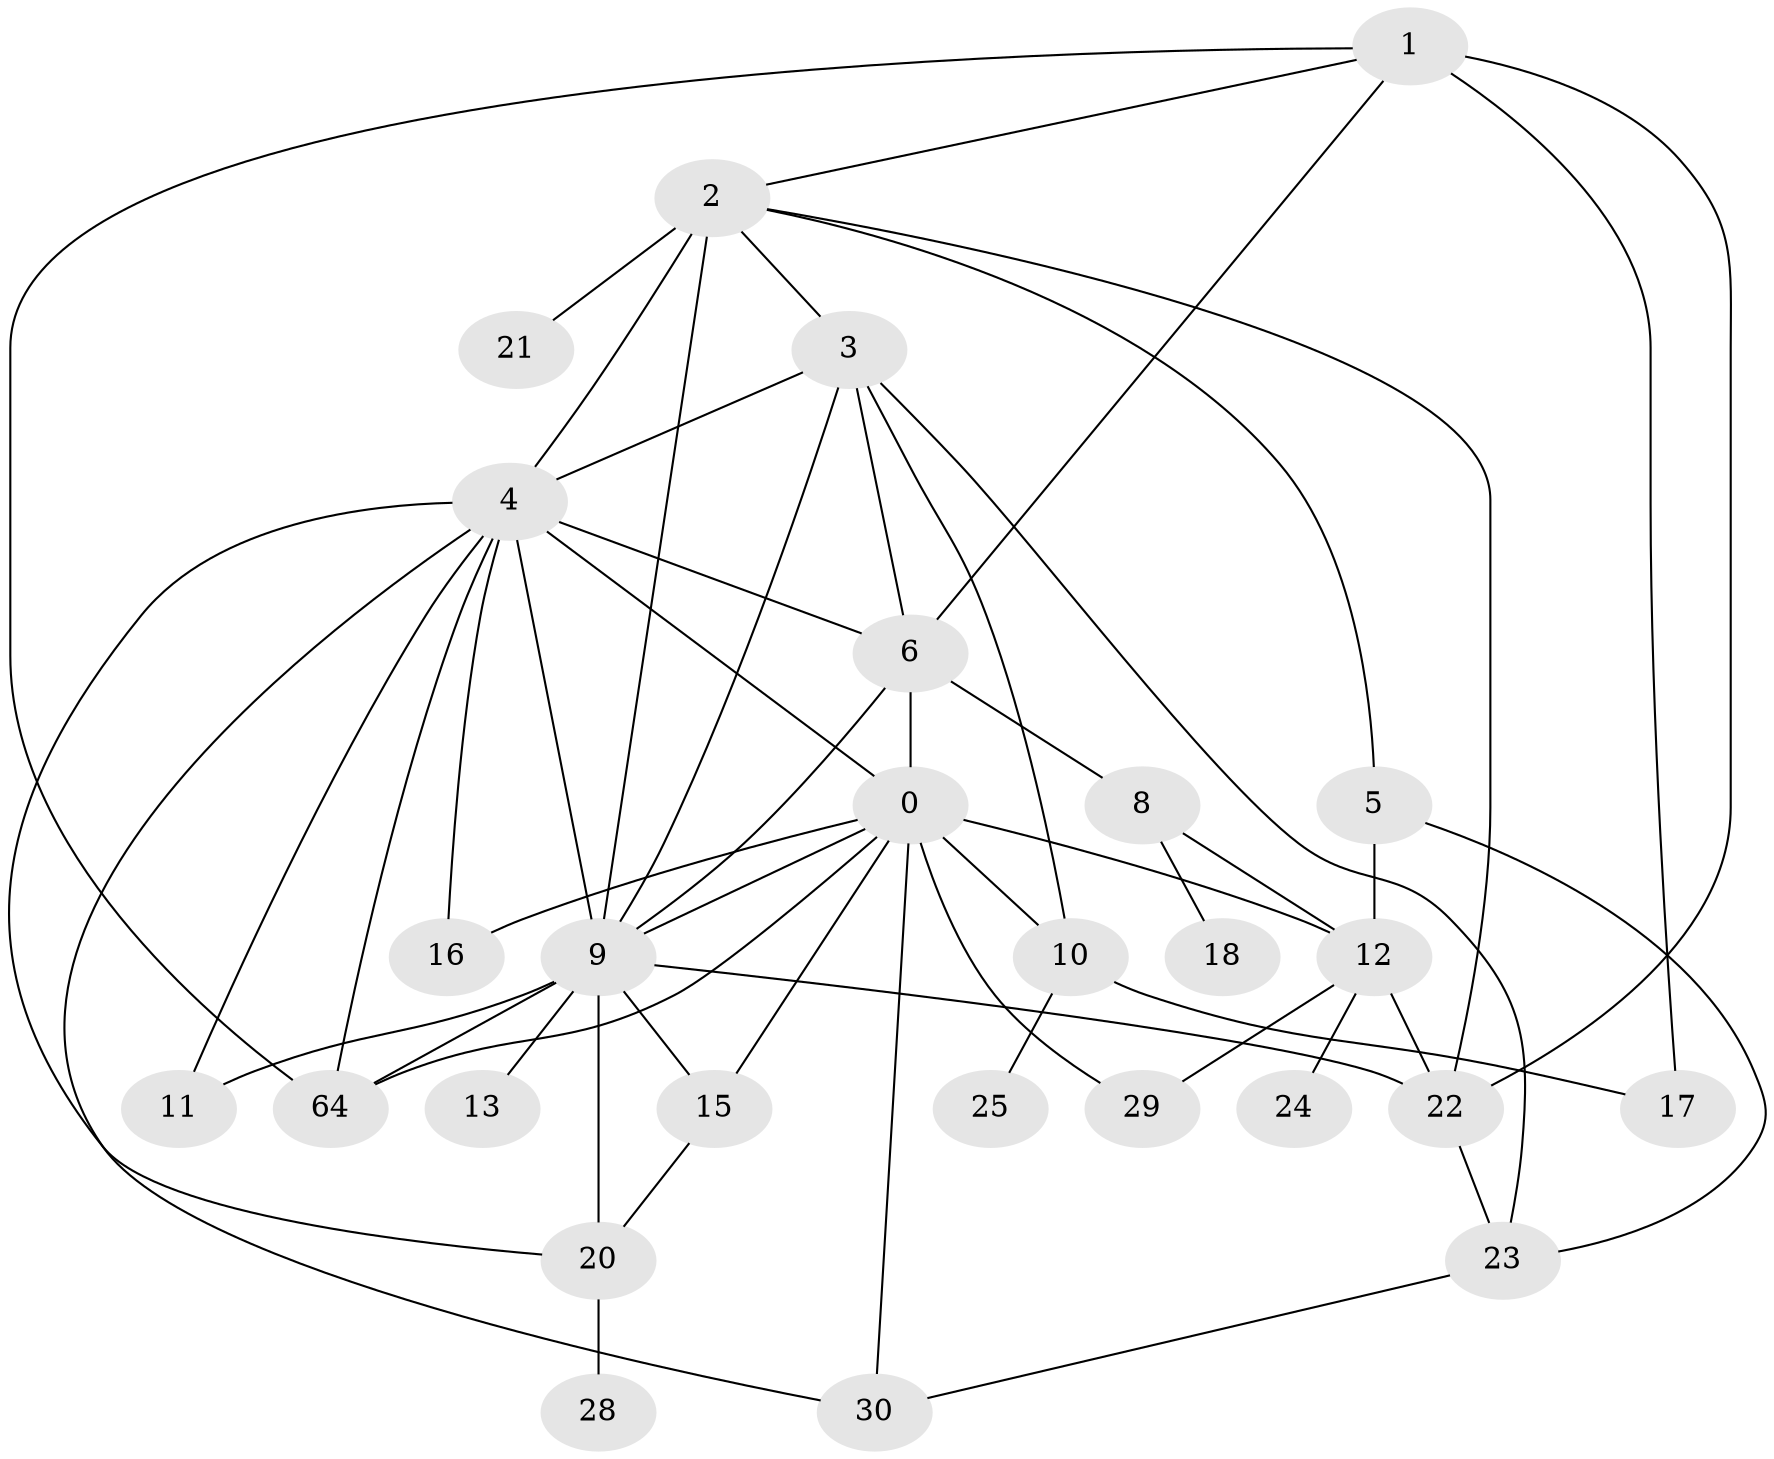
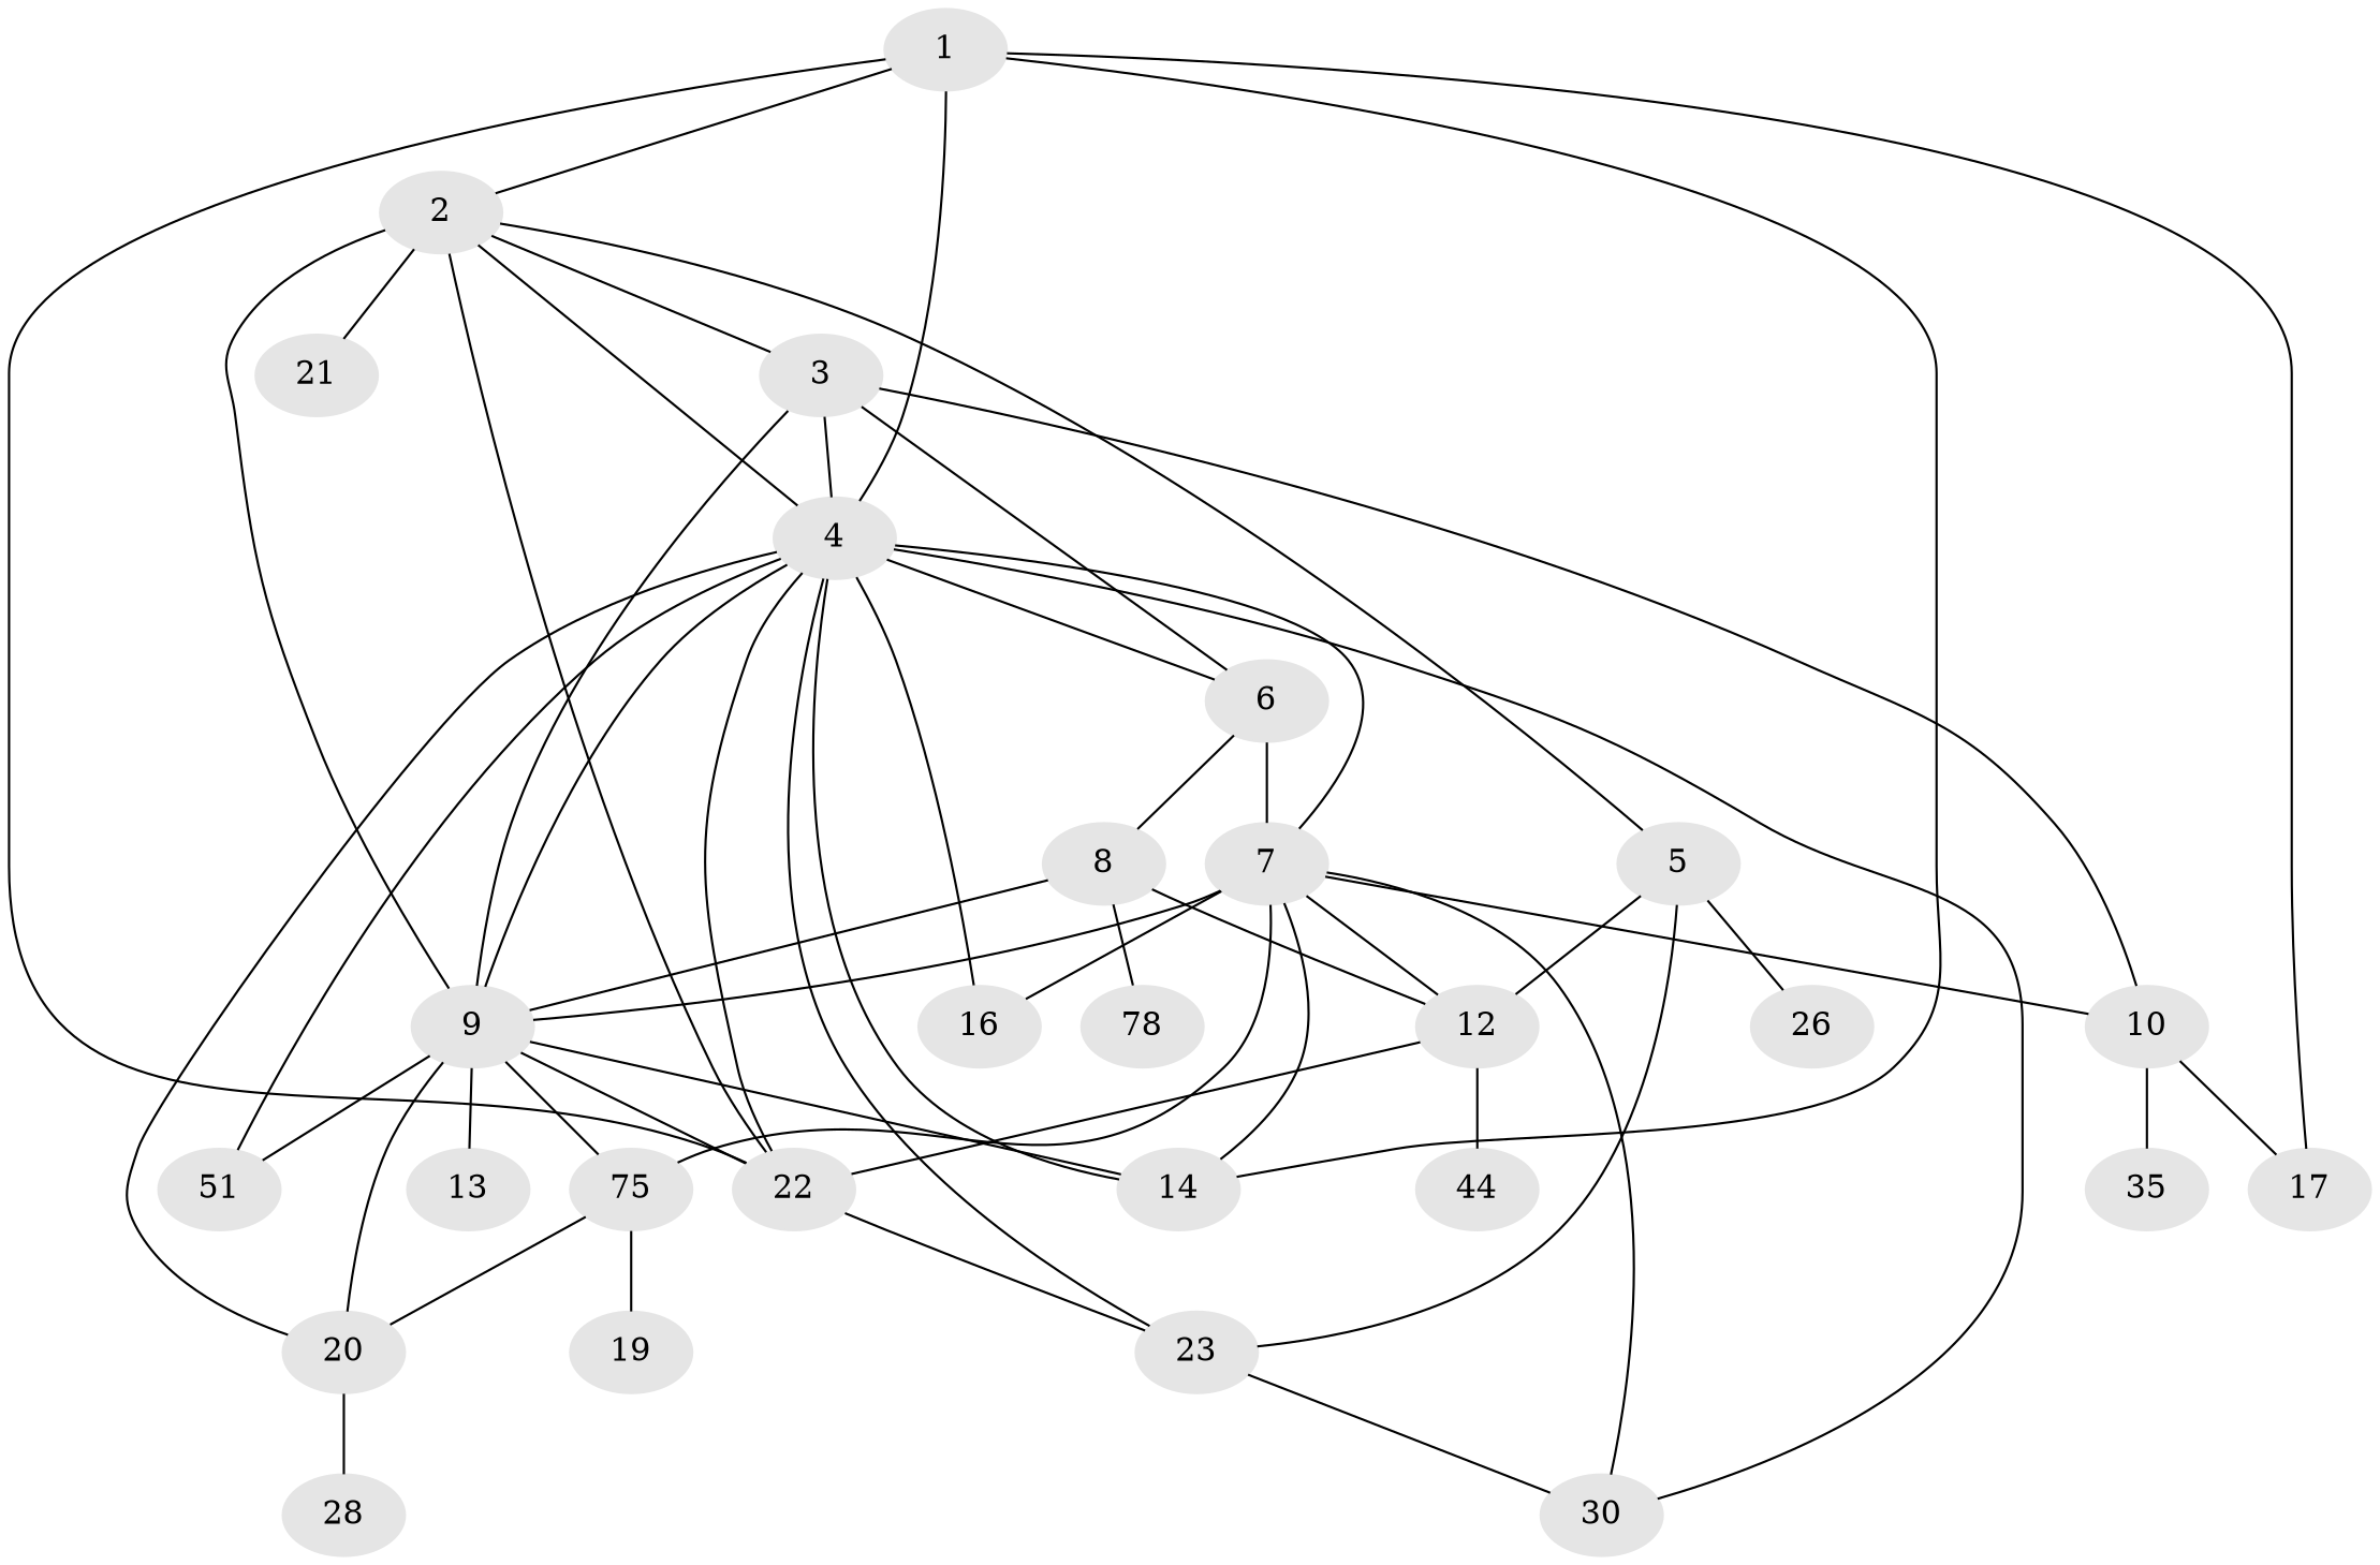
  graph {
    node [color=gray90 style=filled]
    edge [weight=1.0]
    1
    2
    4
-   14 [label=64]
+   14
    17
    22
    3
    5
    9
    21
    6
-   7 [label=0]
-   11
+   7
+   11 [label=51]
    16
    20
    23
    30
    10
    12
-   15
+   26
+   15 [label=75]
    13
    8
-   25
-   29
-   24
+   25 [label=35]
+   24 [label=44]
    28
-   18
+   18 [label=78]
+   19
    1 -- 2
-   1 -- 6
+   1 -- 4
    1 -- 14
    1 -- 17
    1 -- 22
    2 -- 4
    2 -- 22
    2 -- 3
    2 -- 5 [weight=2.0]
    2 -- 9
    2 -- 21 [weight=4.0]
    4 -- 14
+   4 -- 22
    4 -- 9
    4 -- 6 [weight=2.0]
    4 -- 7
    4 -- 11
    4 -- 16
    4 -- 20
-   3 -- 23
+   4 -- 23
    4 -- 30
    22 -- 23
    3 -- 4
    3 -- 9
    3 -- 6
    3 -- 10
    5 -- 23
    5 -- 12 [weight=2.0]
+   5 -- 26
    9 -- 14
    9 -- 22
    9 -- 11
    9 -- 20
    9 -- 15 [weight=5.0]
    9 -- 13
-   6 -- 9
+   8 -- 9
    6 -- 7 [weight=9.0]
    6 -- 8
    7 -- 14
    7 -- 9
    7 -- 16
    7 -- 30
    7 -- 10
    7 -- 12
    7 -- 15
-   7 -- 29
    20 -- 28
    23 -- 30
    10 -- 17
    10 -- 25
    12 -- 22 [weight=3.0]
-   12 -- 29
    12 -- 24
    15 -- 20
+   15 -- 19
    8 -- 12 [weight=2.0]
    8 -- 18
  }
